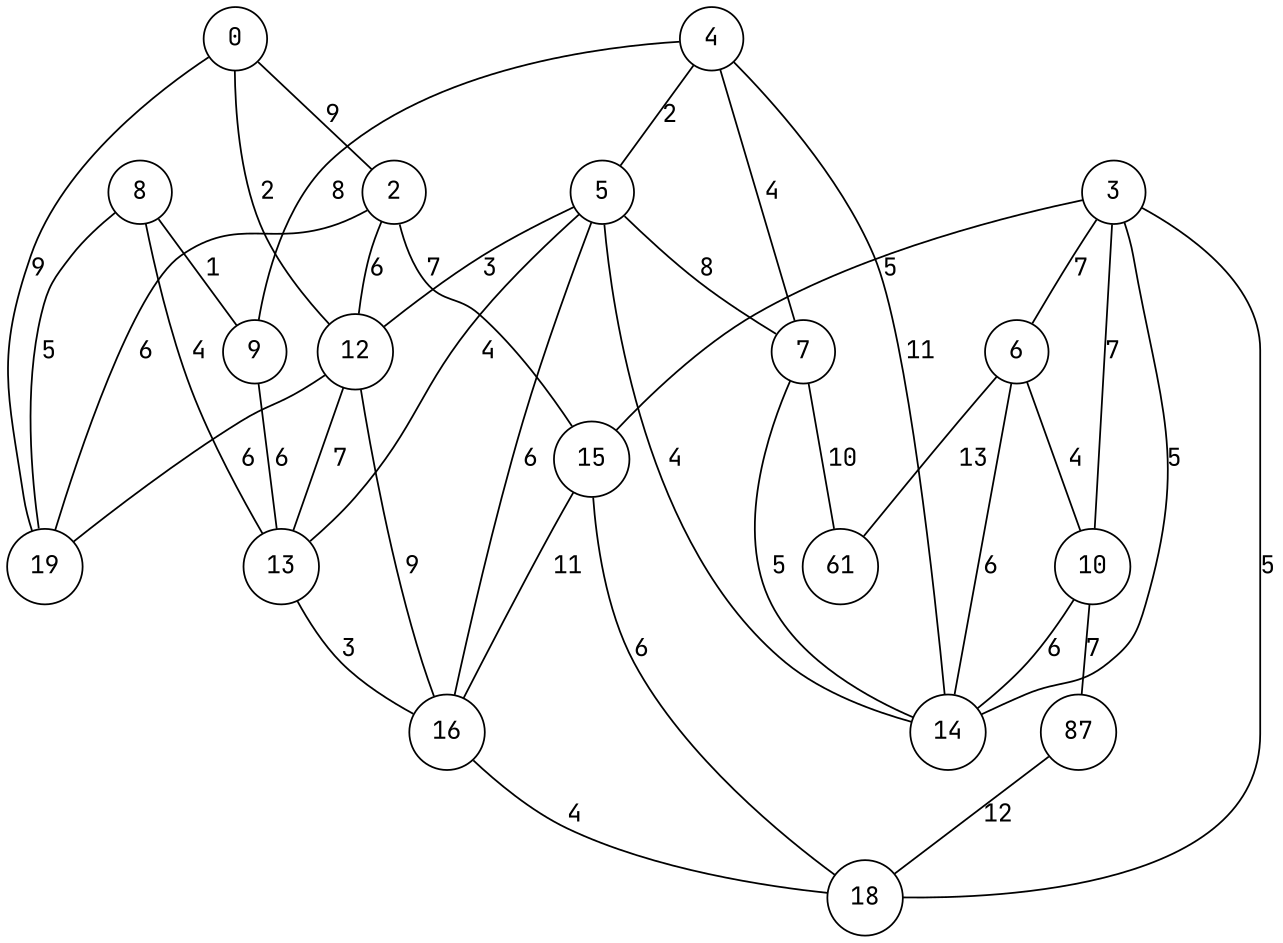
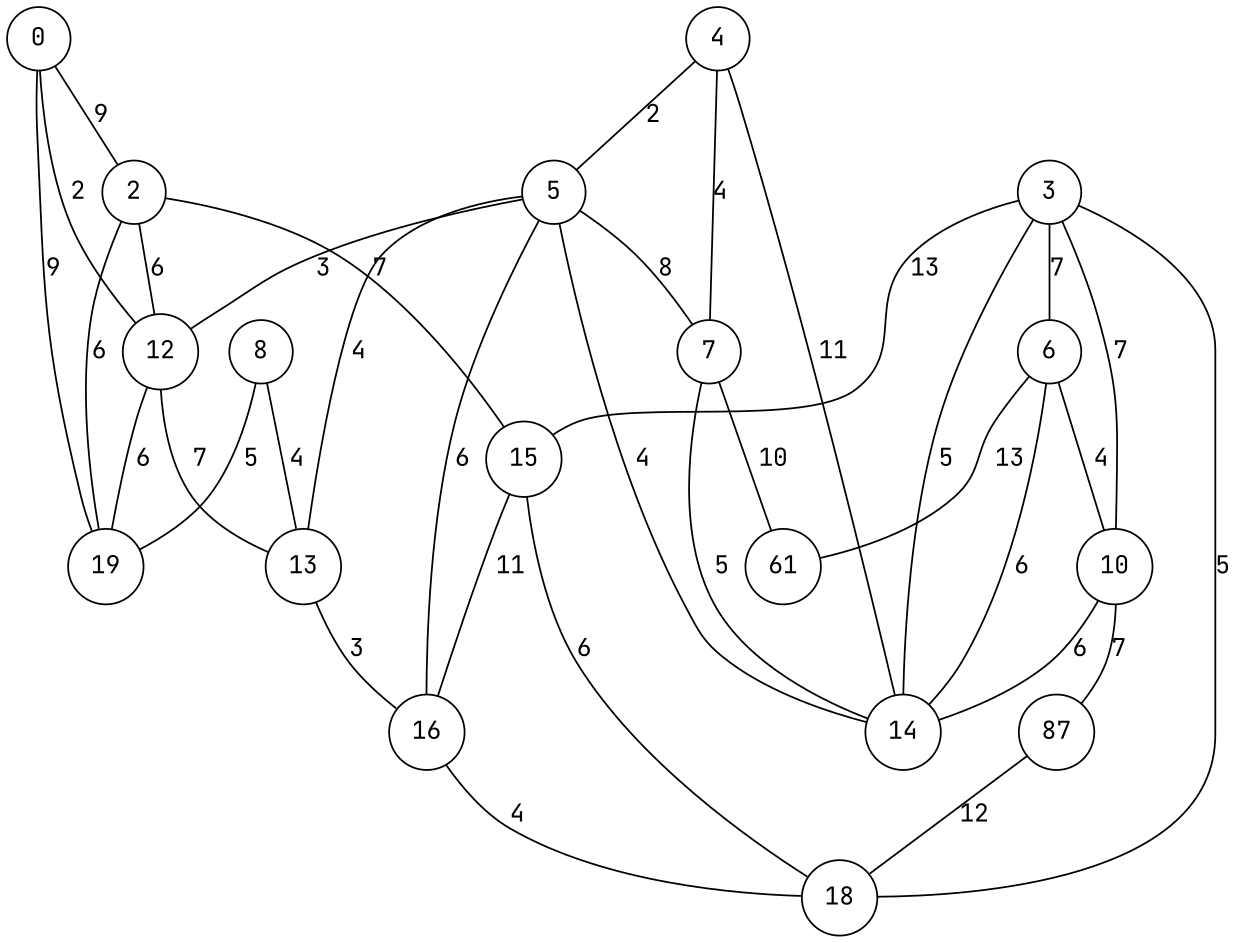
  graph {
    fontname="JetBrains Mono"
    node [fontname="JetBrains Mono" shape=circle]
    edge [fontname="JetBrains Mono"]
    0
    12
    2
    19
    13
    16
    15
    18
-   9
    8
    3
    6
    14
    10
    n15 [label=61]
    n16 [label=87]
    4
    7
    5
    0 -- 12 [label=2]
    0 -- 2 [label=9]
    0 -- 19 [label=9]
    12 -- 19 [label=6]
    12 -- 13 [label=7]
-   12 -- 16 [label=9]
    2 -- 12 [label=6]
    2 -- 19 [label=6]
    2 -- 15 [label=7]
    13 -- 16 [label=3]
    16 -- 18 [label=4]
    15 -- 16 [label=11]
    15 -- 18 [label=6]
-   9 -- 13 [label=6]
    8 -- 19 [label=5]
    8 -- 13 [label=4]
-   8 -- 9 [label=1]
-   3 -- 15 [label=5]
+   3 -- 15 [label=13]
    3 -- 18 [label=5]
    3 -- 6 [label=7]
    3 -- 14 [label=5]
    3 -- 10 [label=7]
    6 -- 14 [label=6]
    6 -- 10 [label=4]
    6 -- n15 [label=13]
    10 -- 14 [label=6]
    10 -- n16 [label=7]
    n16 -- 18 [label=12]
-   4 -- 9 [label=8]
    4 -- 14 [label=11]
    4 -- 7 [label=4]
    4 -- 5 [label=2]
    7 -- 14 [label=5]
    7 -- n15 [label=10]
    5 -- 12 [label=3]
    5 -- 13 [label=4]
    5 -- 16 [label=6]
    5 -- 14 [label=4]
    5 -- 7 [label=8]
  }
